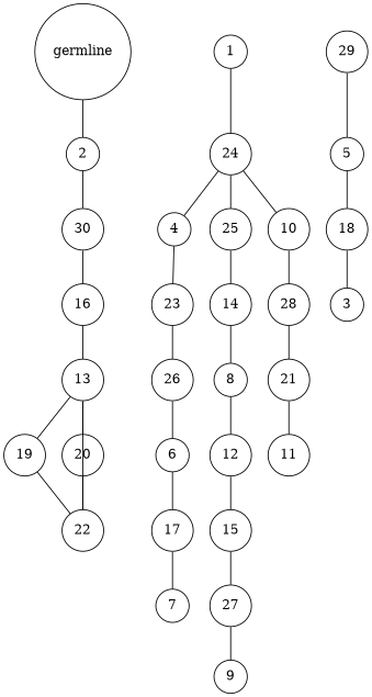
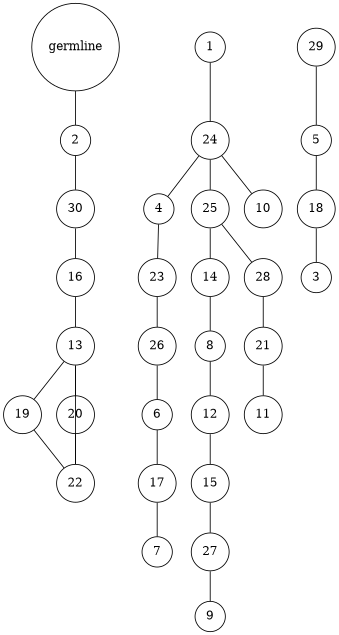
  graph {
    rankdir=UD
    splines=line
    node [shape=circle]
    n1 [label=germline]
    n2 [label=2]
    n3 [label=30]
    n4 [label=16]
    n5 [label=13]
    n6 [label=19]
    n7 [label=20]
    n8 [label=22]
    n9 [label=1]
    n10 [label=24]
    n11 [label=29]
    n12 [label=5]
    n13 [label=18]
    n14 [label=3]
    n15 [label=4]
    n16 [label=25]
    n17 [label=10]
    n18 [label=23]
    n19 [label=14]
    n20 [label=28]
    n21 [label=26]
    n22 [label=6]
    n23 [label=17]
    n24 [label=7]
    n25 [label=8]
    n26 [label=12]
    n27 [label=15]
    n28 [label=27]
    n29 [label=9]
    n30 [label=21]
    n31 [label=11]
    n1 -- n2
    n2 -- n3
    n3 -- n4
    n4 -- n5
    n5 -- n6
    n5 -- n7
    n5 -- n8
    n6 -- n8
    n7 -- n8
    n9 -- n10
    n10 -- n15
    n10 -- n16
    n10 -- n17
    n11 -- n12
    n12 -- n13
    n13 -- n14
    n15 -- n18
    n16 -- n19
-   n17 -- n20
+   n16 -- n20
    n18 -- n21
    n19 -- n25
    n20 -- n30
    n21 -- n22
    n22 -- n23
    n23 -- n24
    n25 -- n26
    n26 -- n27
    n27 -- n28
    n28 -- n29
    n30 -- n31
  }
